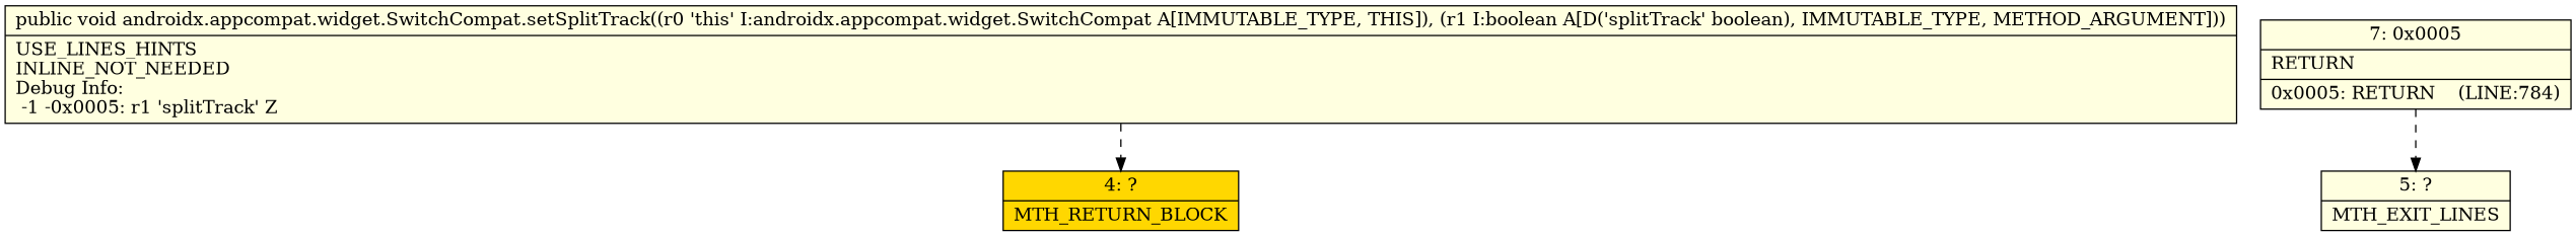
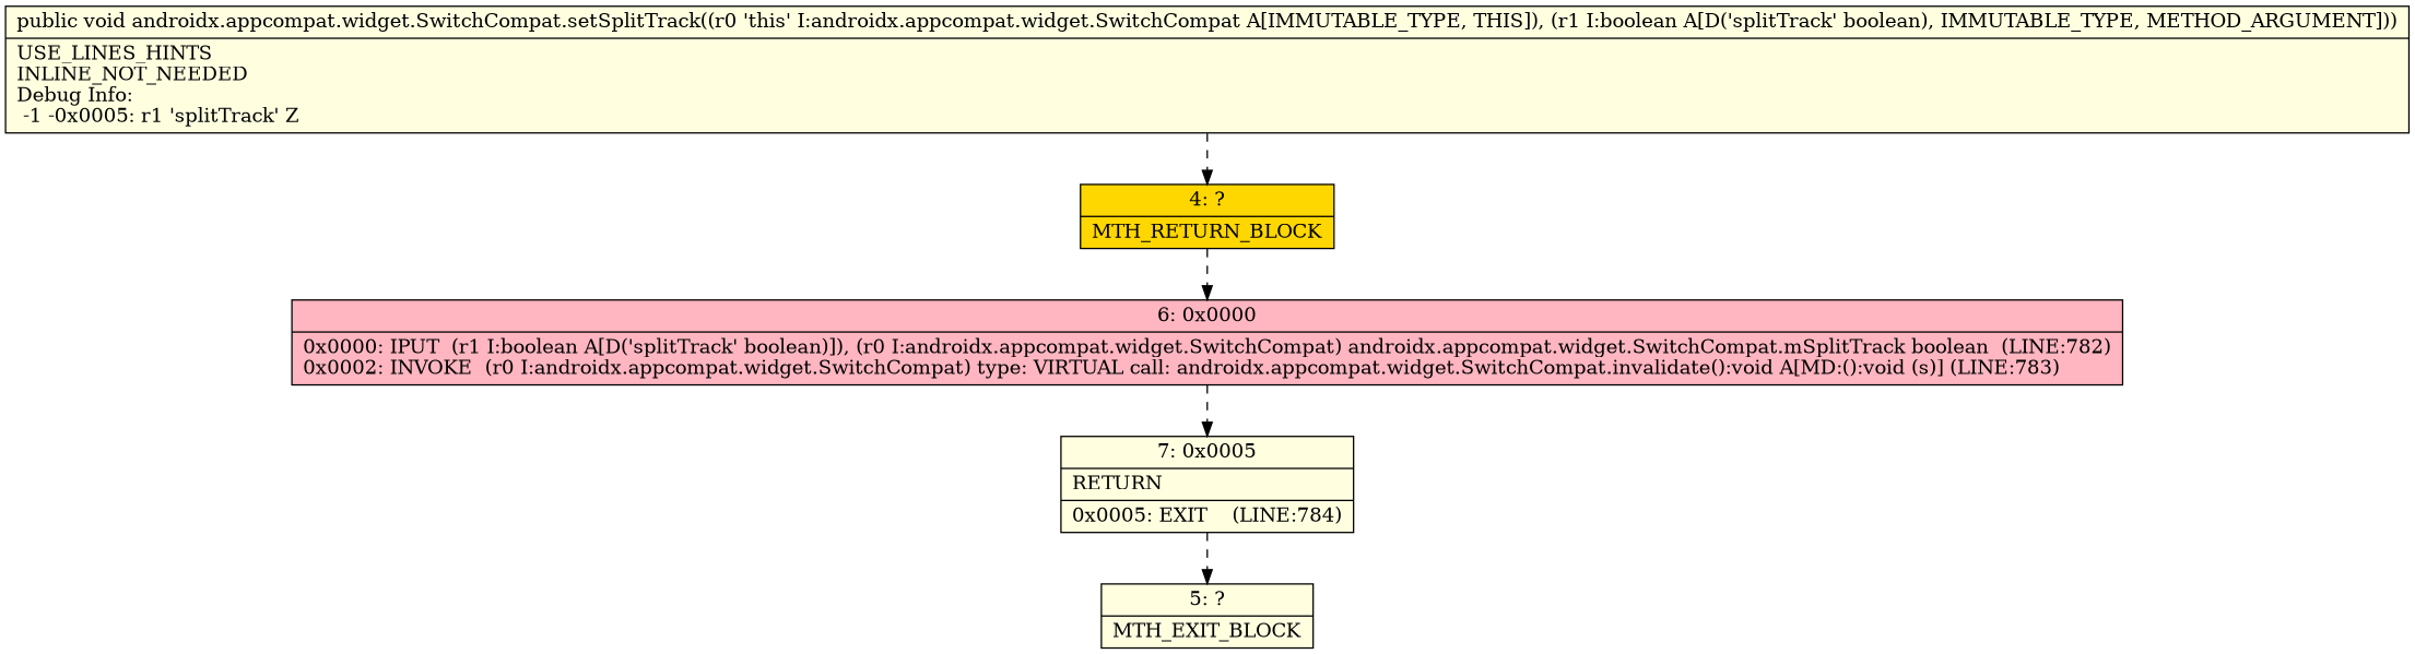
  digraph {
    node [fillcolor=lightyellow shape=record style=filled]
    edge [style=dashed]
    n1 [fillcolor=gold label="{4\:\ ?|MTH_RETURN_BLOCK\l}"]
-   n3 [label="{7\:\ 0x0005|RETURN\l|0x0005: RETURN    (LINE:784)\l}"]
-   n4 [label="{5\:\ ?|MTH_EXIT_LINES\l}"]
+   n2 [fillcolor=lightpink label="{6\:\ 0x0000|0x0000: IPUT  (r1 I:boolean A[D('splitTrack' boolean)]), (r0 I:androidx.appcompat.widget.SwitchCompat) androidx.appcompat.widget.SwitchCompat.mSplitTrack boolean  (LINE:782)\l0x0002: INVOKE  (r0 I:androidx.appcompat.widget.SwitchCompat) type: VIRTUAL call: androidx.appcompat.widget.SwitchCompat.invalidate():void A[MD:():void (s)] (LINE:783)\l}"]
+   n3 [label="{7\:\ 0x0005|RETURN\l|0x0005: EXIT    (LINE:784)\l}"]
+   n4 [label="{5\:\ ?|MTH_EXIT_BLOCK\l}"]
    n5 [label="{public void androidx.appcompat.widget.SwitchCompat.setSplitTrack((r0 'this' I:androidx.appcompat.widget.SwitchCompat A[IMMUTABLE_TYPE, THIS]), (r1 I:boolean A[D('splitTrack' boolean), IMMUTABLE_TYPE, METHOD_ARGUMENT]))  | USE_LINES_HINTS\lINLINE_NOT_NEEDED\lDebug Info:\l  \-1 \-0x0005: r1 'splitTrack' Z\l}"]
+   n1 -> n2
+   n2 -> n3
    n3 -> n4
    n5 -> n1
  }
